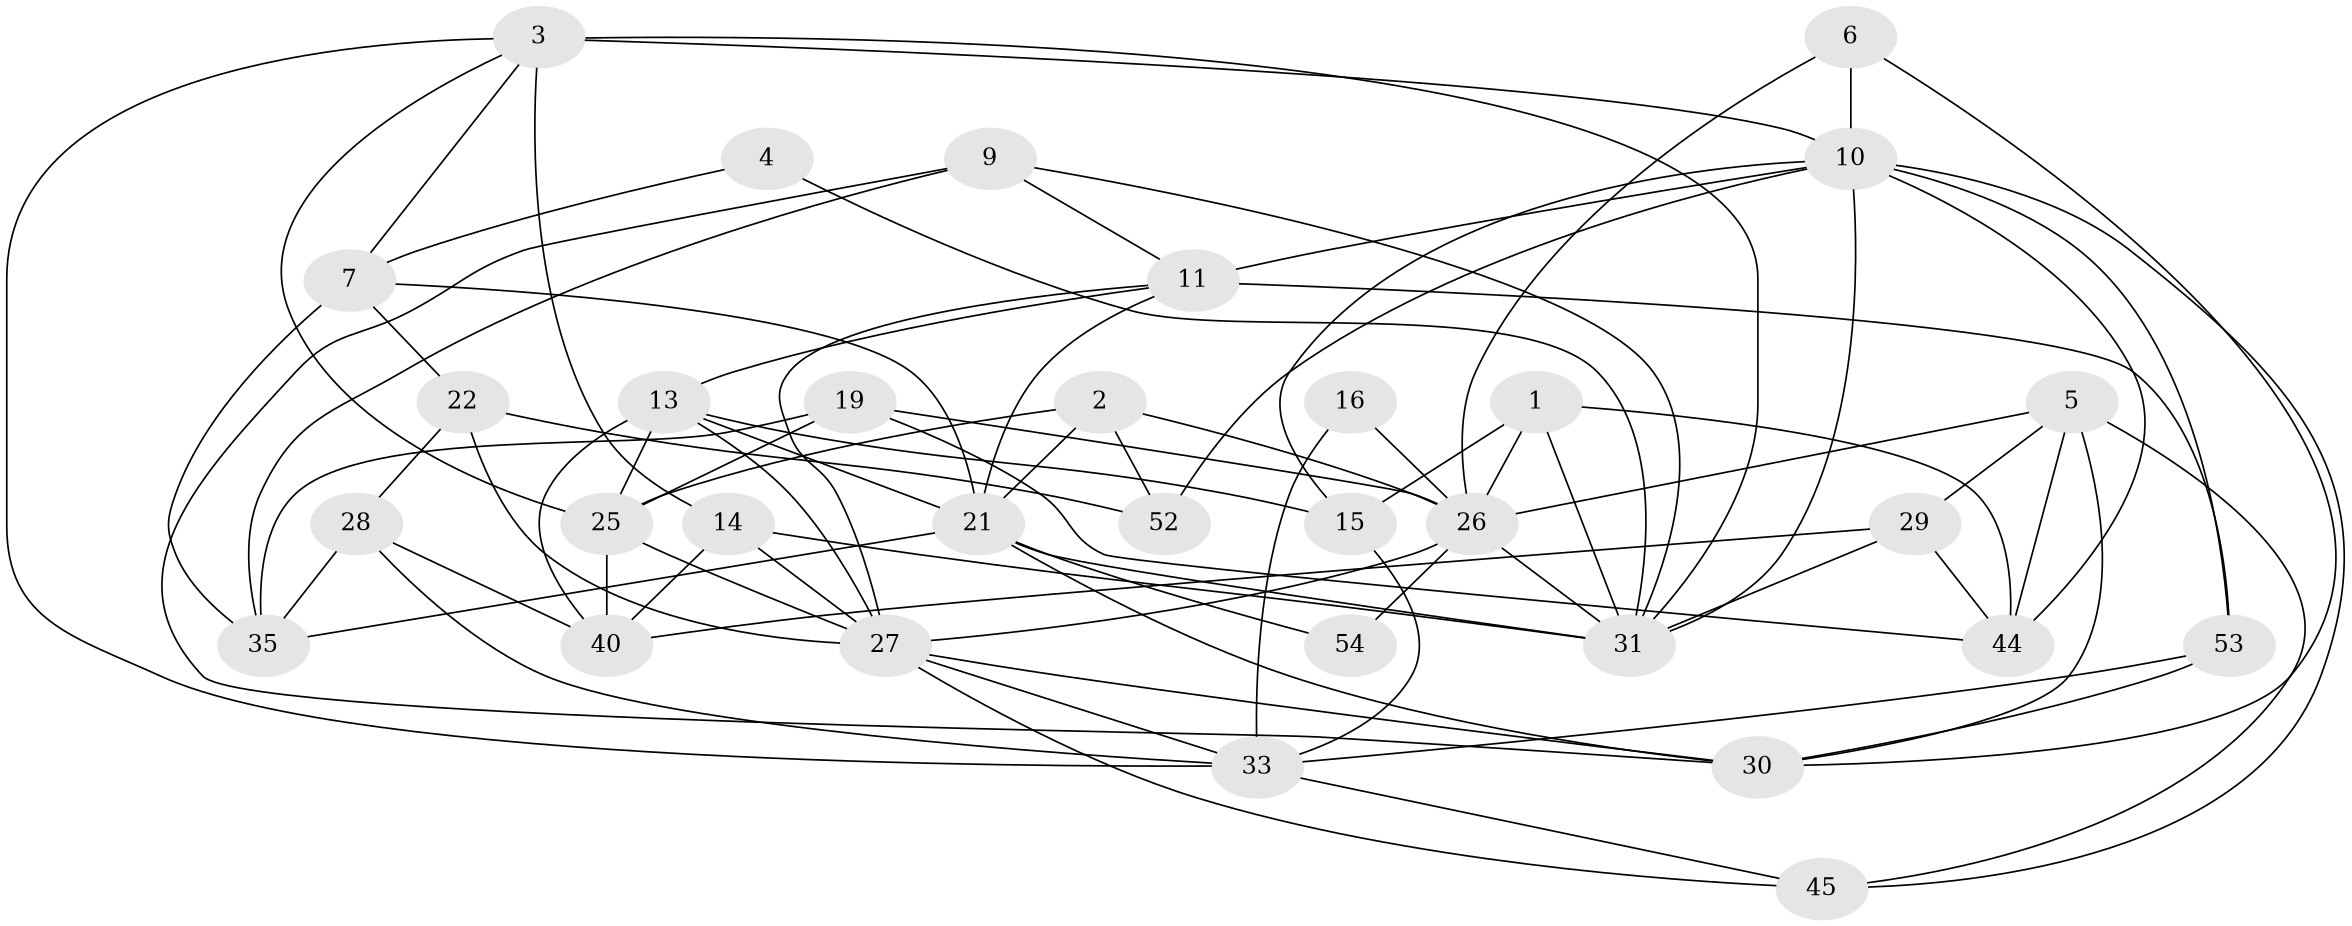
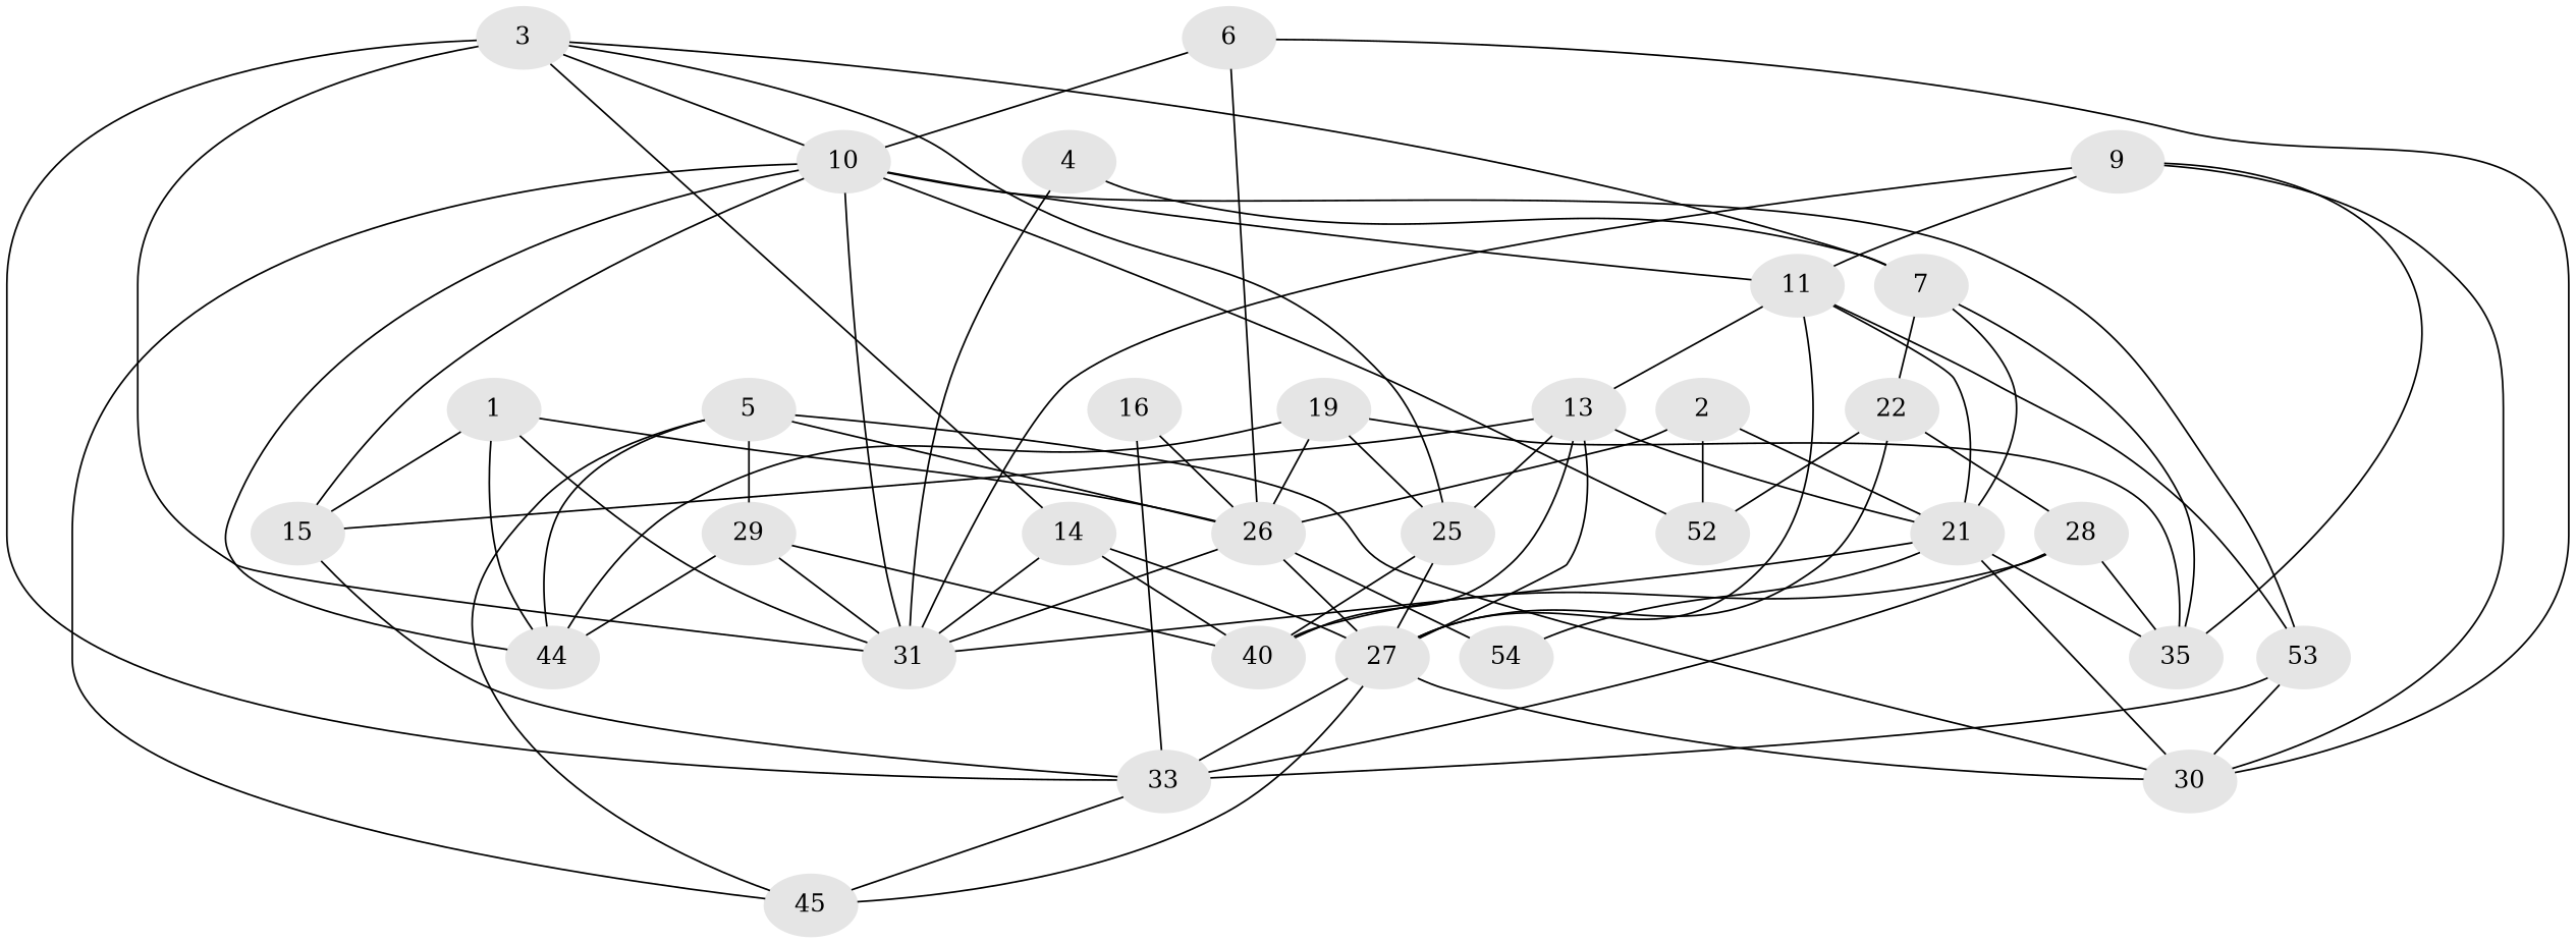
  graph {
    node [color=gray90 style=filled]
    1 [super="+17"]
    15 [super="+42"]
    26 [super="+51"]
    31 [super="+37"]
    44 [super="+49"]
    33 [super="+36"]
    27 [super="+53"]
    54
    2 [super="+18"]
    21 [super="+32"]
    25 [super="+48"]
    52
    30 [super="+50"]
    35 [super="+46"]
    40 [super="+41"]
    3 [super="+47"]
    7 [super="+34"]
    10 [super="+39"]
    14
    22
    45
    11 [super="+12"]
    n23 [label=53 super="+24"]
    4
    5 [super="+8"]
    29 [super="+38"]
    6
    28
    13 [super="+43"]
    9
    16
    19
    1 -- 15 [weight=2]
    1 -- 26
    1 -- 31
    1 -- 44
    15 -- 33
    26 -- 31
    26 -- 27
    26 -- 54 [weight=2]
    33 -- 45
    27 -- 33
    27 -- 30
    27 -- 45
    2 -- 26
    2 -- 21
-   2 -- 25
    2 -- 52
    21 -- 31
    21 -- 54
    21 -- 30
    21 -- 35
    25 -- 27
    25 -- 40 [weight=2]
    3 -- 31
    3 -- 33
    3 -- 25
    3 -- 7
    3 -- 10
    3 -- 14
    7 -- 21
    7 -- 35
    7 -- 22
    10 -- 15
    10 -- 31
    10 -- 44
    10 -- 52
    10 -- 45
    10 -- 11
    10 -- n23
    14 -- 31
    14 -- 27
    14 -- 40
    22 -- 27
    22 -- 52
    22 -- 28
    11 -- 27
    11 -- 21
    11 -- n23
    11 -- 13
    n23 -- 33
    n23 -- 30
    4 -- 31
    4 -- 7
    5 -- 26
    5 -- 44
    5 -- 30
    5 -- 45
    5 -- 29
    29 -- 31
    29 -- 44
    29 -- 40
    6 -- 26
    6 -- 30
    6 -- 10
    28 -- 33
    28 -- 35
    28 -- 40
    13 -- 15
    13 -- 27
    13 -- 21
    13 -- 25
    13 -- 40
    9 -- 31
    9 -- 30
    9 -- 35
    9 -- 11
    16 -- 26
    16 -- 33
    19 -- 26
    19 -- 44
    19 -- 25
    19 -- 35
  }
